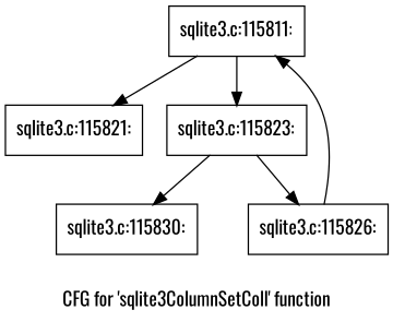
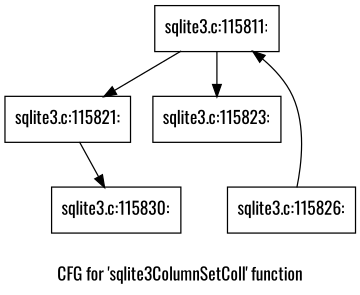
  digraph {
    fontname=Oswald
    label="CFG for 'sqlite3ColumnSetColl' function"
    node [fontname=Oswald shape=record]
    edge [fontname=Oswald]
    n1 [label="{sqlite3.c:115811:}"]
    n2 [label="{sqlite3.c:115821:}"]
    n3 [label="{sqlite3.c:115823:}"]
    n4 [label="{sqlite3.c:115826:}"]
    n5 [label="{sqlite3.c:115830:}"]
    n1 -> n2
    n1 -> n3
-   n3 -> n4
-   n3 -> n5
+   n2 -> n5
    n4 -> n1
  }
